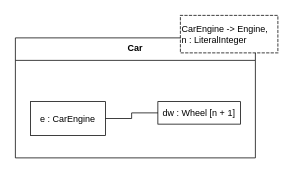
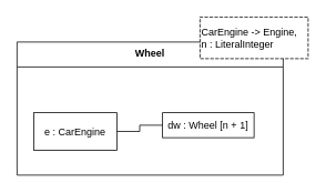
  <mxCell id="0" />
  <mxCell id="1" parent="0" />
- <mxCell id="2" value="Car" style="swimlane;fontStyle=1;align=center;verticalAlign=top;childLayout=stackLayout;horizontal=1;startSize=30;horizontalStack=0;resizeParent=1;resizeParentMax=0;resizeLast=0;collapsible=0;marginBottom=0;html=1;whiteSpace=wrap;" vertex="1" parent="1"><mxGeometry y="50" width="320" height="160" as="geometry" x="20" /></mxCell>
+ <mxCell id="2" value="Wheel" style="swimlane;fontStyle=1;align=center;verticalAlign=top;childLayout=stackLayout;horizontal=1;startSize=30;horizontalStack=0;resizeParent=1;resizeParentMax=0;resizeLast=0;collapsible=0;marginBottom=0;html=1;whiteSpace=wrap;" vertex="1" parent="1"><mxGeometry y="50" width="320" height="160" as="geometry" x="20" /></mxCell>
  <mxCell id="3" value="" style="swimlane;fontStyle=1;align=center;verticalAlign=top;horizontal=1;startSize=0;collapsible=0;marginBottom=0;html=1;strokeColor=none;fillColor=none;" vertex="1" parent="2"><mxGeometry y="30" width="320" height="130" as="geometry" /></mxCell>
- <mxCell id="4" value="dw : Wheel [n + 1]" style="html=1;align=center;verticalAlign=middle;rotatable=0;whiteSpace=wrap;" vertex="1" parent="3"><mxGeometry x="190" y="55" width="110" height="30" as="geometry" /></mxCell>
+ <mxCell id="4" value="dw : Wheel [n + 1]" style="html=1;align=center;verticalAlign=middle;rotatable=0;whiteSpace=wrap;" vertex="1" parent="3"><mxGeometry x="175" y="55" width="110" height="30" as="geometry" /></mxCell>
  <mxCell id="5" style="edgeStyle=orthogonalEdgeStyle;rounded=0;orthogonalLoop=1;jettySize=auto;html=1;entryX=0;entryY=0.5;entryDx=0;entryDy=0;endArrow=none;endFill=0;" edge="1" parent="3" source="6" target="4"><mxGeometry relative="1" as="geometry" /></mxCell>
  <mxCell id="6" value="e : CarEngine" style="html=1;align=center;verticalAlign=middle;rotatable=0;whiteSpace=wrap;" vertex="1" parent="3"><mxGeometry x="20" y="55" width="100" height="45" as="geometry" /></mxCell>
  <mxCell id="7" value="CarEngine -&amp;gt; Engine,&lt;br&gt;n : LiteralInteger" style="shape=partialRectangle;html=1;top=1;align=left;dashed=1;" vertex="1" parent="1"><mxGeometry x="240" width="130" height="50" as="geometry" y="20" /></mxCell>
